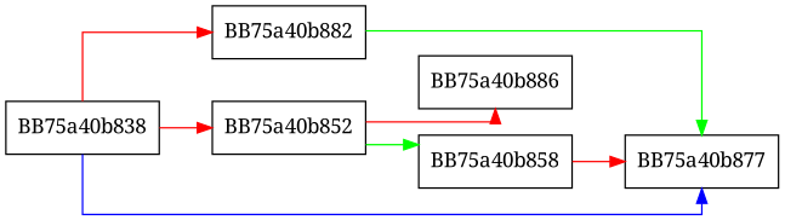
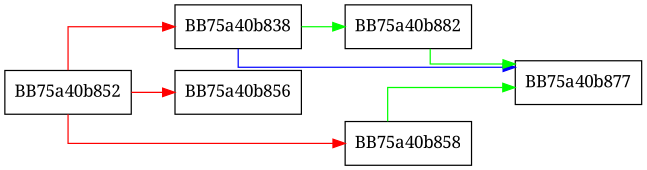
  digraph {
    fontname="Noto Serif"
    rankdir=LR
    splines=ortho
    node [fontname="Noto Serif" shape=box]
    edge [color=red fontname="Noto Serif"]
    BB75a40b838
    BB75a40b882
    BB75a40b852
    BB75a40b877
-   BB75a40b886
+   BB75a40b886 [label=BB75a40b856]
    BB75a40b858
-   BB75a40b838 -> BB75a40b882
-   BB75a40b838 -> BB75a40b852
+   BB75a40b838 -> BB75a40b882 [color=green]
+   BB75a40b852 -> BB75a40b838
    BB75a40b838 -> BB75a40b877 [color=blue]
    BB75a40b882 -> BB75a40b877 [color=green]
    BB75a40b852 -> BB75a40b886
-   BB75a40b852 -> BB75a40b858 [color=green]
-   BB75a40b858 -> BB75a40b877
+   BB75a40b852 -> BB75a40b858
+   BB75a40b858 -> BB75a40b877 [color=green]
  }
